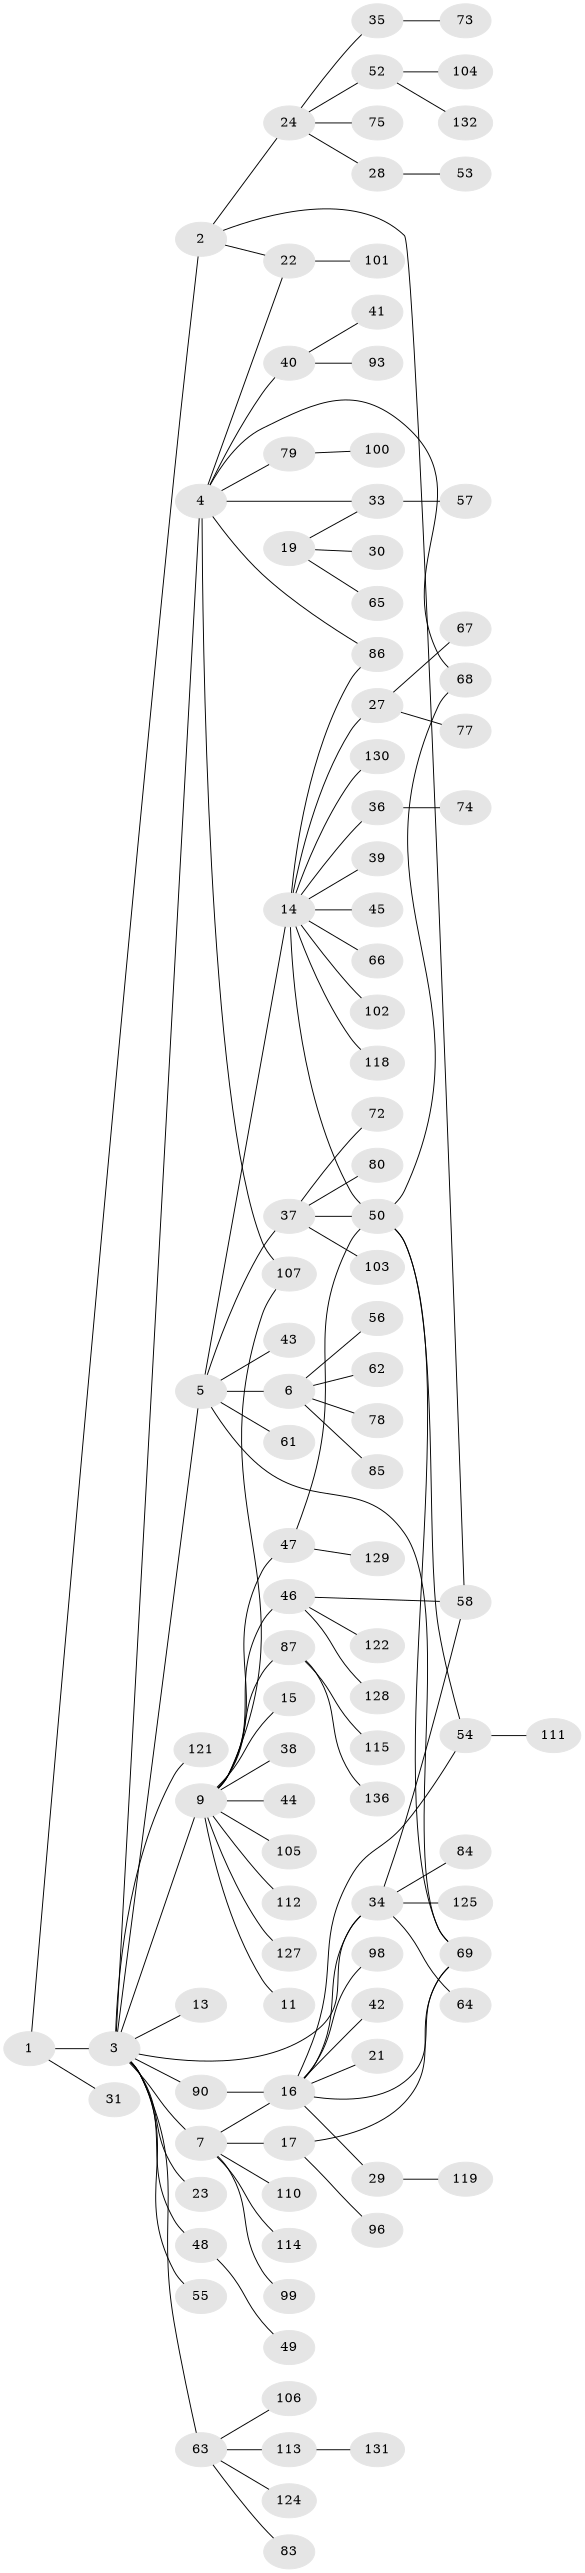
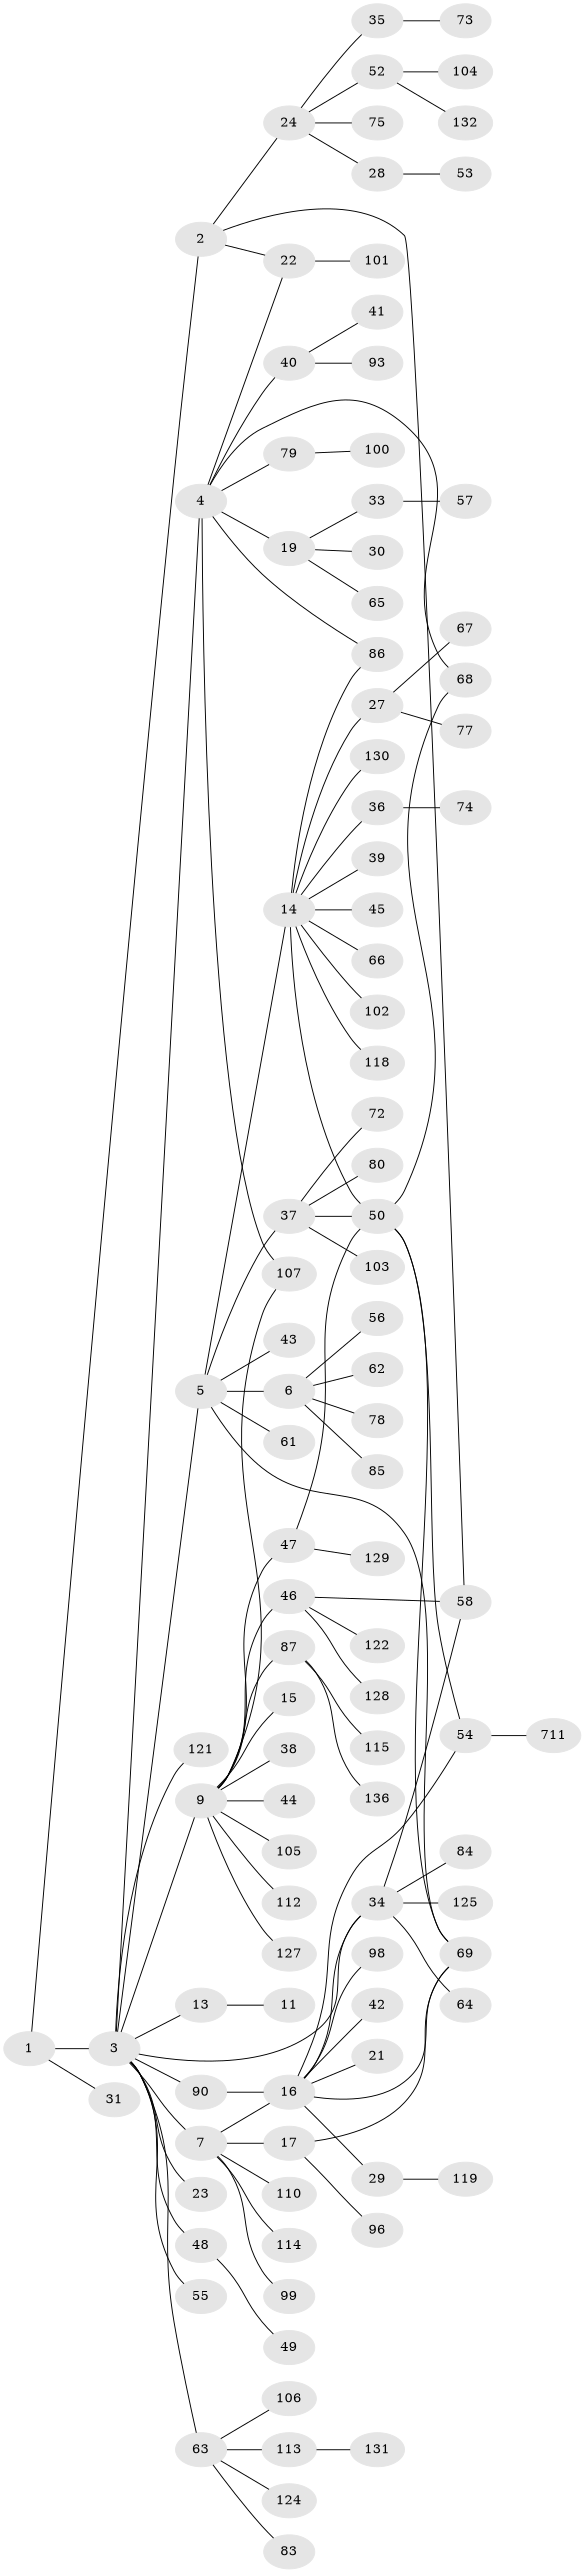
  graph {
    rankdir=LR
    node [color=gray90 style=filled]
    2 [super="+120"]
    22
    24 [super="+60"]
    58
    1
    3 [super="+94"]
    31
    4 [super="+70"]
    5 [super="+25"]
    7 [super="+96"]
    9 [super="+10"]
    13
    23
    34 [super="+59"]
    48
    55
    63 [super="+82"]
    90
    121
    101
    28 [super="+131"]
    35
    52
    75
    19 [super="+26"]
    40 [super="+88"]
    68
    79
    86
    107
    6 [super="+32"]
    14 [super="+20"]
    37 [super="+116"]
    43
    61
    69
    16 [super="+18"]
    17 [super="+76"]
    99
    110
    114 [super="+117"]
    11 [super="+12"]
    15
    38
    44
    46 [super="+97"]
    47 [super="+89"]
    87 [super="+123"]
    105
    112
    127
    64
    84
    125
    49
    83
    106
    113
    124
    21
    29 [super="+51"]
    42 [super="+109"]
    54 [super="+81"]
    98
    30
    33
    65
    41 [super="+126"]
    93
    100 [super="+108"]
    56
    62
    78
    85
    27 [super="+71"]
    36
    39
    45
    50 [super="+92"]
    66
    102
    118
    130
    72
    80
    103
    n87 [label=96]
    122
    128
    129 [super="+133"]
    115 [super="+135"]
    136
    67
    77
    74 [super="+91"]
    119
-   111
+   111 [label=711]
    57
    53
    73
    104
    132
    n103 [label=131]
    2 -- 22
    2 -- 24
    2 -- 58
    22 -- 101
    24 -- 28
    24 -- 35
    24 -- 52
    24 -- 75
    1 -- 2
    1 -- 3
    1 -- 31
    3 -- 4
    3 -- 5
    3 -- 7
    3 -- 9
    3 -- 13
    3 -- 23
    3 -- 34
    3 -- 48
    3 -- 55
    3 -- 63
    3 -- 90
    3 -- 121
    4 -- 22
-   4 -- 33
+   4 -- 19
    4 -- 40
    4 -- 68
    4 -- 79
    4 -- 86
    4 -- 107
    5 -- 6
    5 -- 14
    5 -- 37
    5 -- 43
    5 -- 61
    5 -- 69
    7 -- 16
    7 -- 17
    7 -- 99
    7 -- 110
    7 -- 114
    9 -- 107
-   9 -- 11
+   13 -- 11
    9 -- 15
    9 -- 38
    9 -- 44
    9 -- 46
    9 -- 47
    9 -- 87
    9 -- 105
    9 -- 112
    9 -- 127
    34 -- 58
    34 -- 64
    34 -- 84
    34 -- 125
    48 -- 49
    63 -- 83
    63 -- 106
    63 -- 113
    63 -- 124
    90 -- 16
    28 -- 53
    35 -- 73
    52 -- 104
    52 -- 132
    19 -- 30
    19 -- 33
    19 -- 65
    40 -- 41
    40 -- 93
    79 -- 100
    6 -- 56
    6 -- 62
    6 -- 78
    6 -- 85
    14 -- 86
    14 -- 27
    14 -- 36
    14 -- 39
    14 -- 45
    14 -- 50
    14 -- 66
    14 -- 102
    14 -- 118
    14 -- 130
    37 -- 50
    37 -- 72
    37 -- 80
    37 -- 103
    16 -- 34
    16 -- 69
    16 -- 21
    16 -- 29
    16 -- 42
    16 -- 54
    16 -- 98
    17 -- 69
    17 -- n87
    46 -- 58
    46 -- 122
    46 -- 128
    47 -- 50
    47 -- 129
    87 -- 115
    87 -- 136
    113 -- n103
    29 -- 119
    54 -- 111
    33 -- 57
    27 -- 67
    27 -- 77
    36 -- 74
    50 -- 68
    50 -- 69
    50 -- 54
  }
